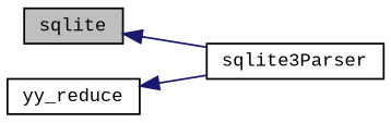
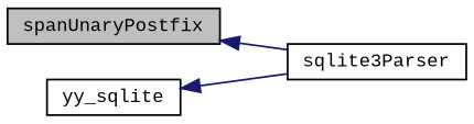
  digraph {
    fontname="Liberation Mono"
    rankdir=LR
    node [color=black fillcolor=white fontname="Liberation Mono" fontsize=10 shape=record style=filled]
    edge [color=midnightblue dir=back fontname="Liberation Mono" fontsize=10 labelfontname=FreeSans labelfontsize=10 style=solid]
-   n1 [fillcolor=grey75 fontcolor=black height=0.2 label=sqlite width=0.4]
+   n1 [fillcolor=grey75 fontcolor=black height=0.2 label=spanUnaryPostfix width=0.4]
    n2 [height=0.2 label=sqlite3Parser width=0.4]
-   n3 [height=0.2 label=yy_reduce width=0.4]
+   n3 [height=0.2 label=yy_sqlite width=0.4]
    n1 -> n2
    n3 -> n2
  }
